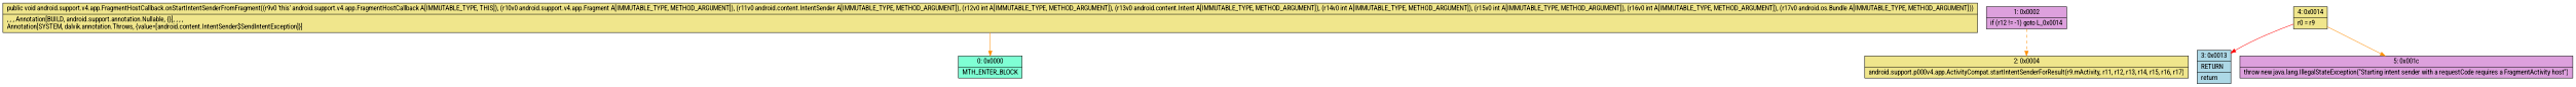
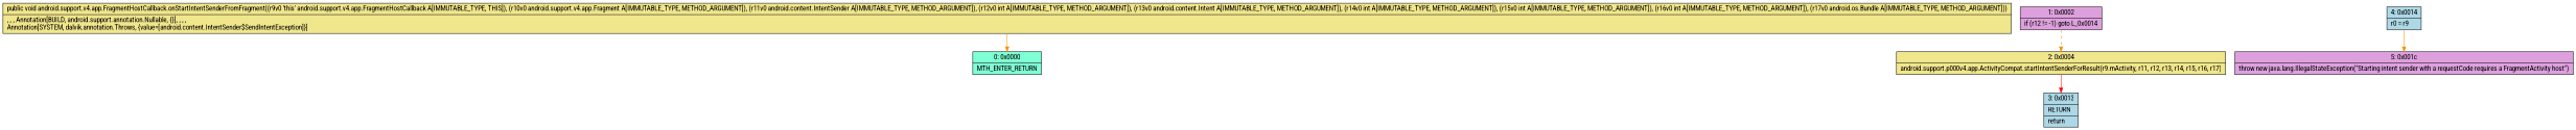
  digraph {
    fontname="Roboto Condensed"
    node [fillcolor=plum fontname="Roboto Condensed" shape=record style=filled]
    edge [color=darkorange fontname="Roboto Condensed"]
-   n1 [fillcolor=aquamarine label="{0\:\ 0x0000|MTH_ENTER_BLOCK\l}"]
+   n1 [fillcolor=aquamarine label="{0\:\ 0x0000|MTH_ENTER_RETURN\l}"]
    n2 [label="{1\:\ 0x0002|if (r12 != \-1) goto L_0x0014\l}"]
    n3 [fillcolor=khaki label="{2\:\ 0x0004|android.support.p000v4.app.ActivityCompat.startIntentSenderForResult(r9.mActivity, r11, r12, r13, r14, r15, r16, r17)\l}"]
    n4 [fillcolor=lightblue label="{3\:\ 0x0013|RETURN\l|return\l}"]
-   n5 [fillcolor=khaki label="{4\:\ 0x0014|r0 = r9\l}"]
+   n5 [fillcolor=lightblue label="{4\:\ 0x0014|r0 = r9\l}"]
    n6 [label="{5\:\ 0x001c|throw new java.lang.IllegalStateException(\"Starting intent sender with a requestCode requires a FragmentActivity host\")\l}"]
    n7 [fillcolor=khaki label="{public void android.support.v4.app.FragmentHostCallback.onStartIntentSenderFromFragment((r9v0 'this' android.support.v4.app.FragmentHostCallback A[IMMUTABLE_TYPE, THIS]), (r10v0 android.support.v4.app.Fragment A[IMMUTABLE_TYPE, METHOD_ARGUMENT]), (r11v0 android.content.IntentSender A[IMMUTABLE_TYPE, METHOD_ARGUMENT]), (r12v0 int A[IMMUTABLE_TYPE, METHOD_ARGUMENT]), (r13v0 android.content.Intent A[IMMUTABLE_TYPE, METHOD_ARGUMENT]), (r14v0 int A[IMMUTABLE_TYPE, METHOD_ARGUMENT]), (r15v0 int A[IMMUTABLE_TYPE, METHOD_ARGUMENT]), (r16v0 int A[IMMUTABLE_TYPE, METHOD_ARGUMENT]), (r17v0 android.os.Bundle A[IMMUTABLE_TYPE, METHOD_ARGUMENT]))  | , , , Annotation[BUILD, android.support.annotation.Nullable, \{\}], , , , \lAnnotation[SYSTEM, dalvik.annotation.Throws, \{value=[android.content.IntentSender$SendIntentException]\}]\l}"]
    n2 -> n3 [style=dashed]
-   n5 -> n4 [color=red]
+   n3 -> n4 [color=red]
    n5 -> n6
    n7 -> n1
  }
